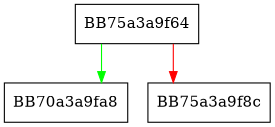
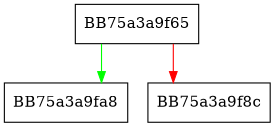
  digraph {
    splines=ortho
    node [shape=box]
-   BB75a3a9f64
-   BB75a3a9fa8 [label=BB70a3a9fa8]
+   BB75a3a9f64 [label=BB75a3a9f65]
+   BB75a3a9fa8
    BB75a3a9f8c
    BB75a3a9f64 -> BB75a3a9fa8 [color=green]
    BB75a3a9f64 -> BB75a3a9f8c [color=red]
  }
